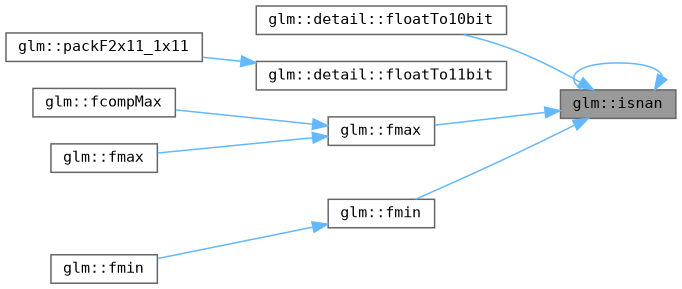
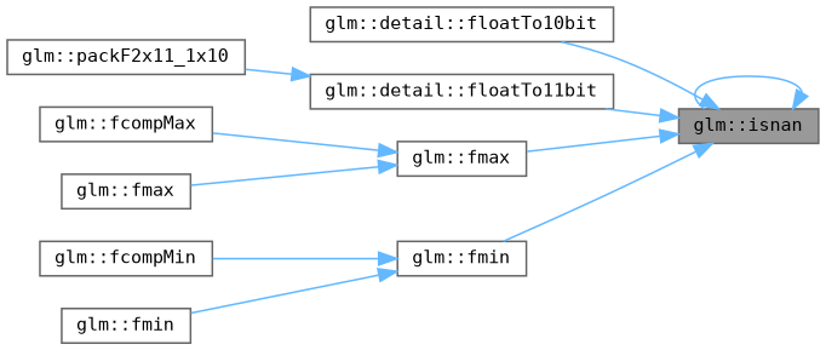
  digraph {
    rankdir=RL
    node [color=grey40 fillcolor=white fontname=Terminal fontsize=10 shape=box style=filled]
    edge [color=steelblue1 dir=back fontname=Terminal fontsize=10 labelfontname=Helvetica labelfontsize=10 style=solid]
    n1 [color=gray40 fillcolor=grey60 fontcolor=black height=0.2 label="glm::isnan" width=0.4]
    n2 [height=0.2 label="glm::detail::floatTo10bit" width=0.4]
    n3 [height=0.2 label="glm::detail::floatTo11bit" width=0.4]
    n4 [height=0.2 label="glm::fmax" width=0.4]
    n5 [height=0.2 label="glm::fmin" width=0.4]
-   n6 [height=0.2 label="glm::packF2x11_1x11" width=0.4]
+   n6 [height=0.2 label="glm::packF2x11_1x10" width=0.4]
    n7 [height=0.2 label="glm::fcompMax" width=0.4]
    n8 [height=0.2 label="glm::fmax" width=0.4]
+   n9 [height=0.2 label="glm::fcompMin" width=0.4]
    n10 [height=0.2 label="glm::fmin" width=0.4]
    n1 -> n1
    n1 -> n2
+   n1 -> n3
    n1 -> n4
    n1 -> n5
    n3 -> n6
    n4 -> n7
    n4 -> n8
+   n5 -> n9
    n5 -> n10
  }
